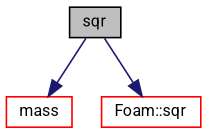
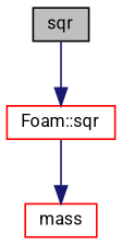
  digraph {
    fontname=Roboto
    rankdir=TB
    node [color=red fontname=Roboto fontsize=10 shape=record]
    edge [color=midnightblue fontname=Roboto fontsize=10 labelfontname=Helvetica labelfontsize=10 style=solid]
    n1 [color=black fillcolor=grey75 fontcolor=black height=0.2 label=sqr style=filled width=0.4]
    n2 [height=0.2 label=mass width=0.4]
    n3 [height=0.2 label="Foam::sqr" width=0.4]
-   n1 -> n2
+   n3 -> n2
    n1 -> n3
  }
